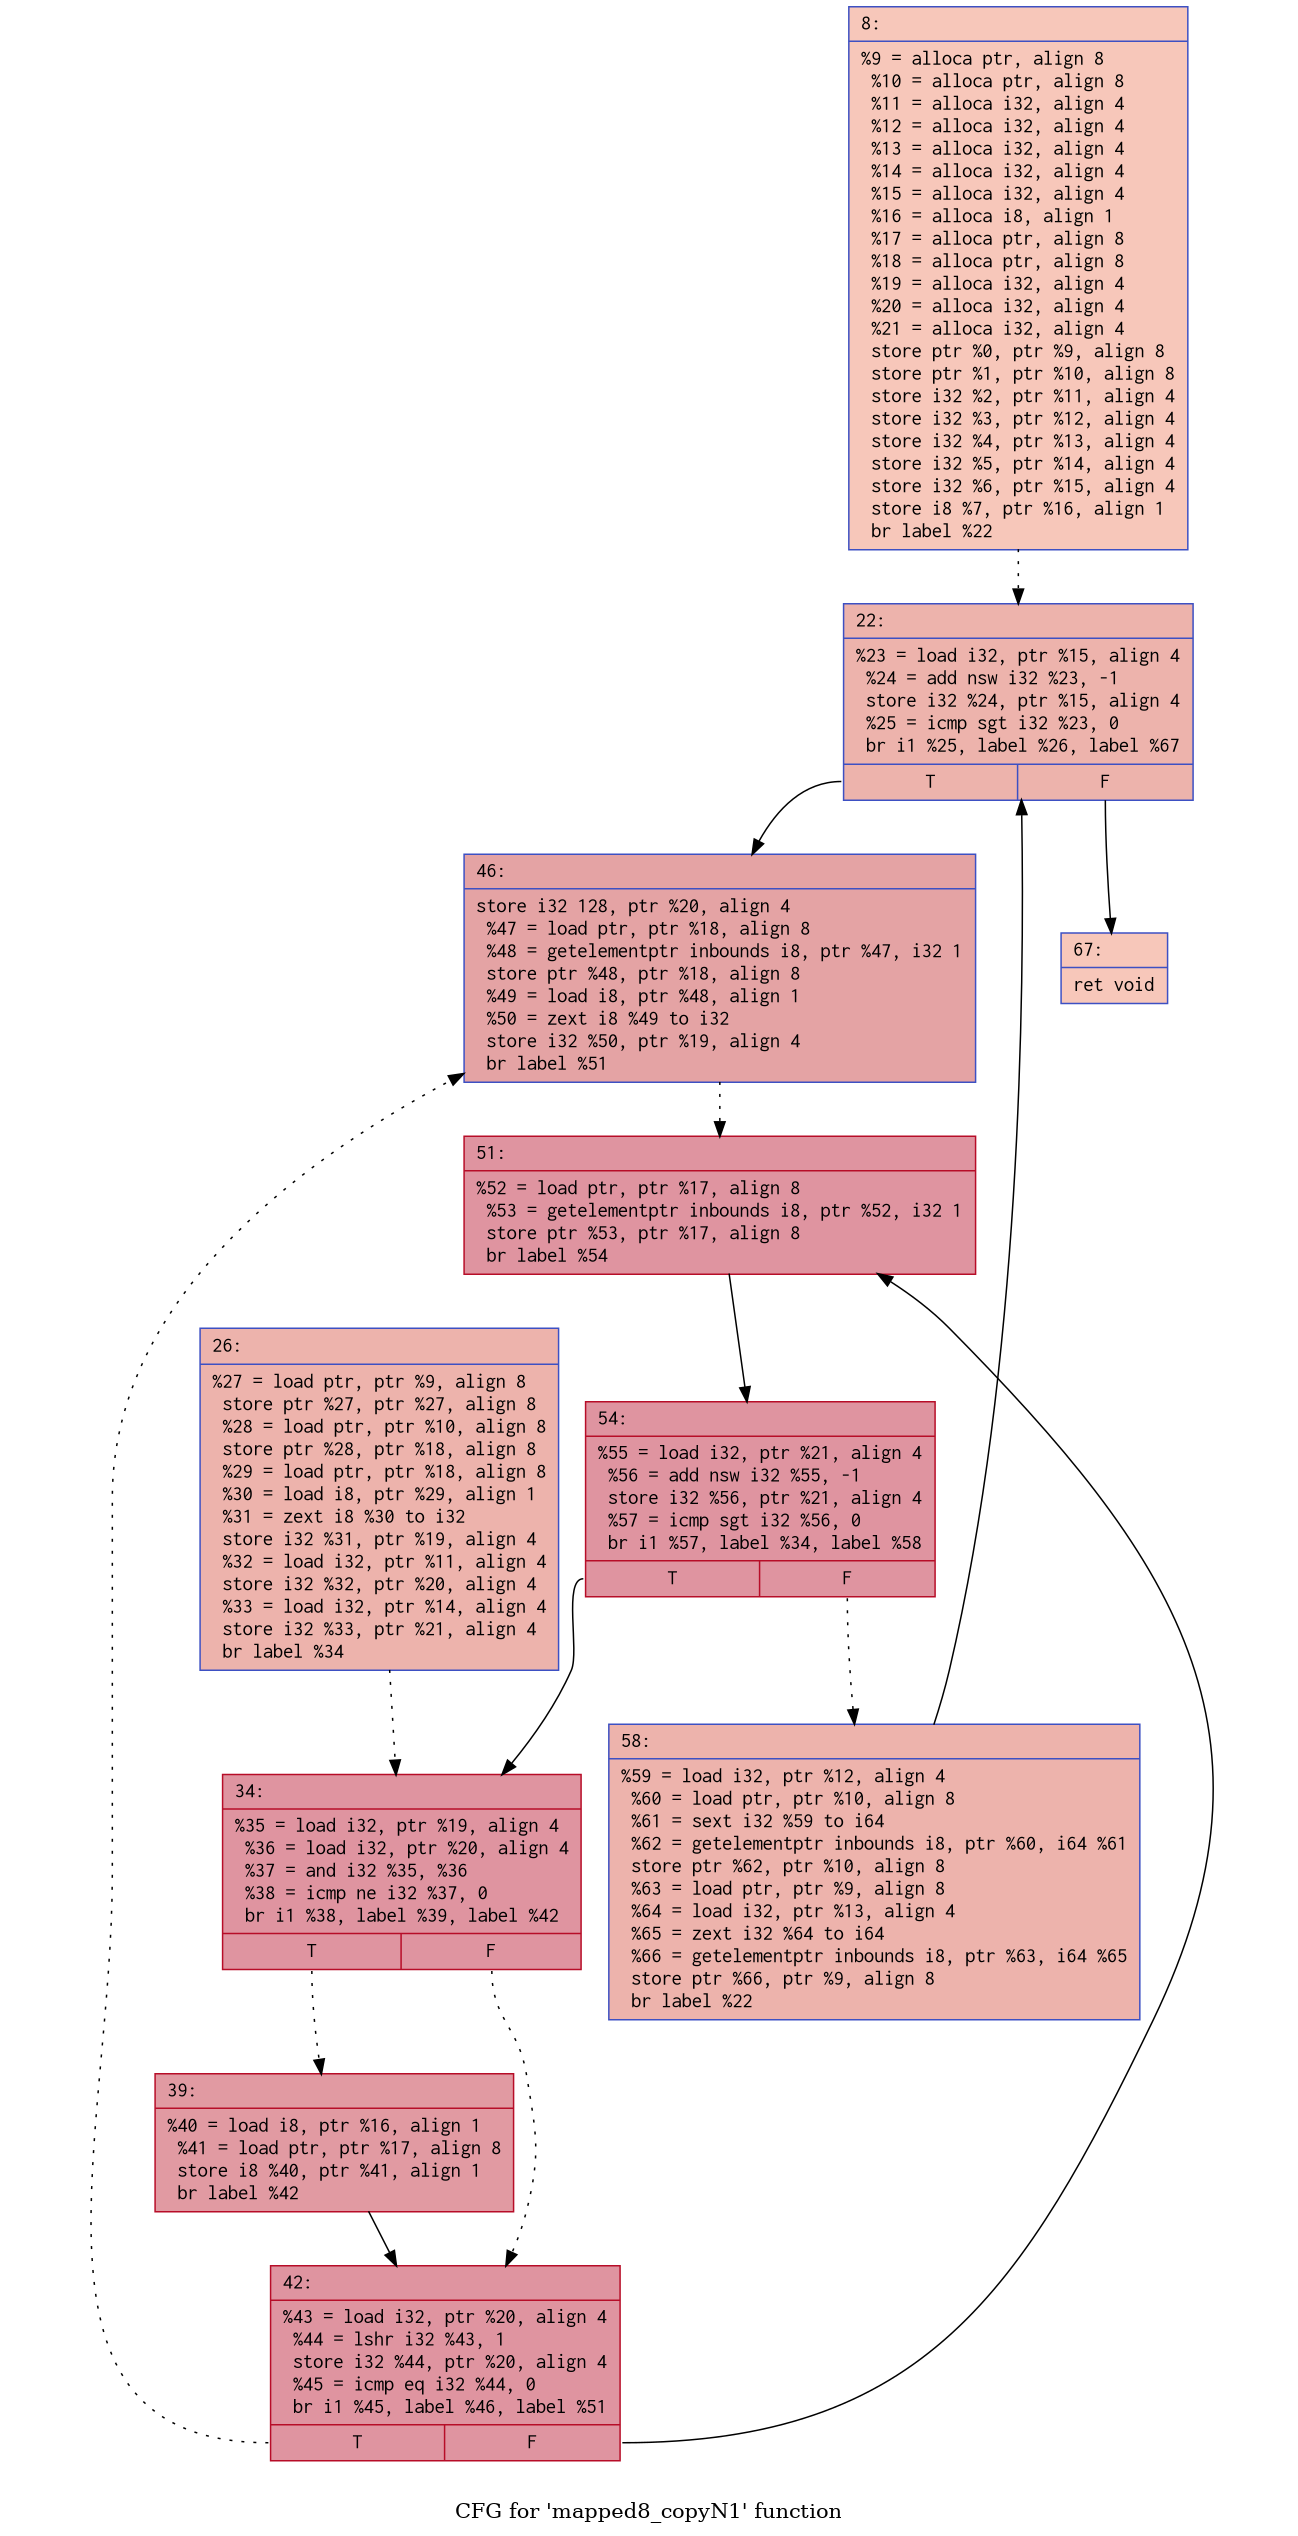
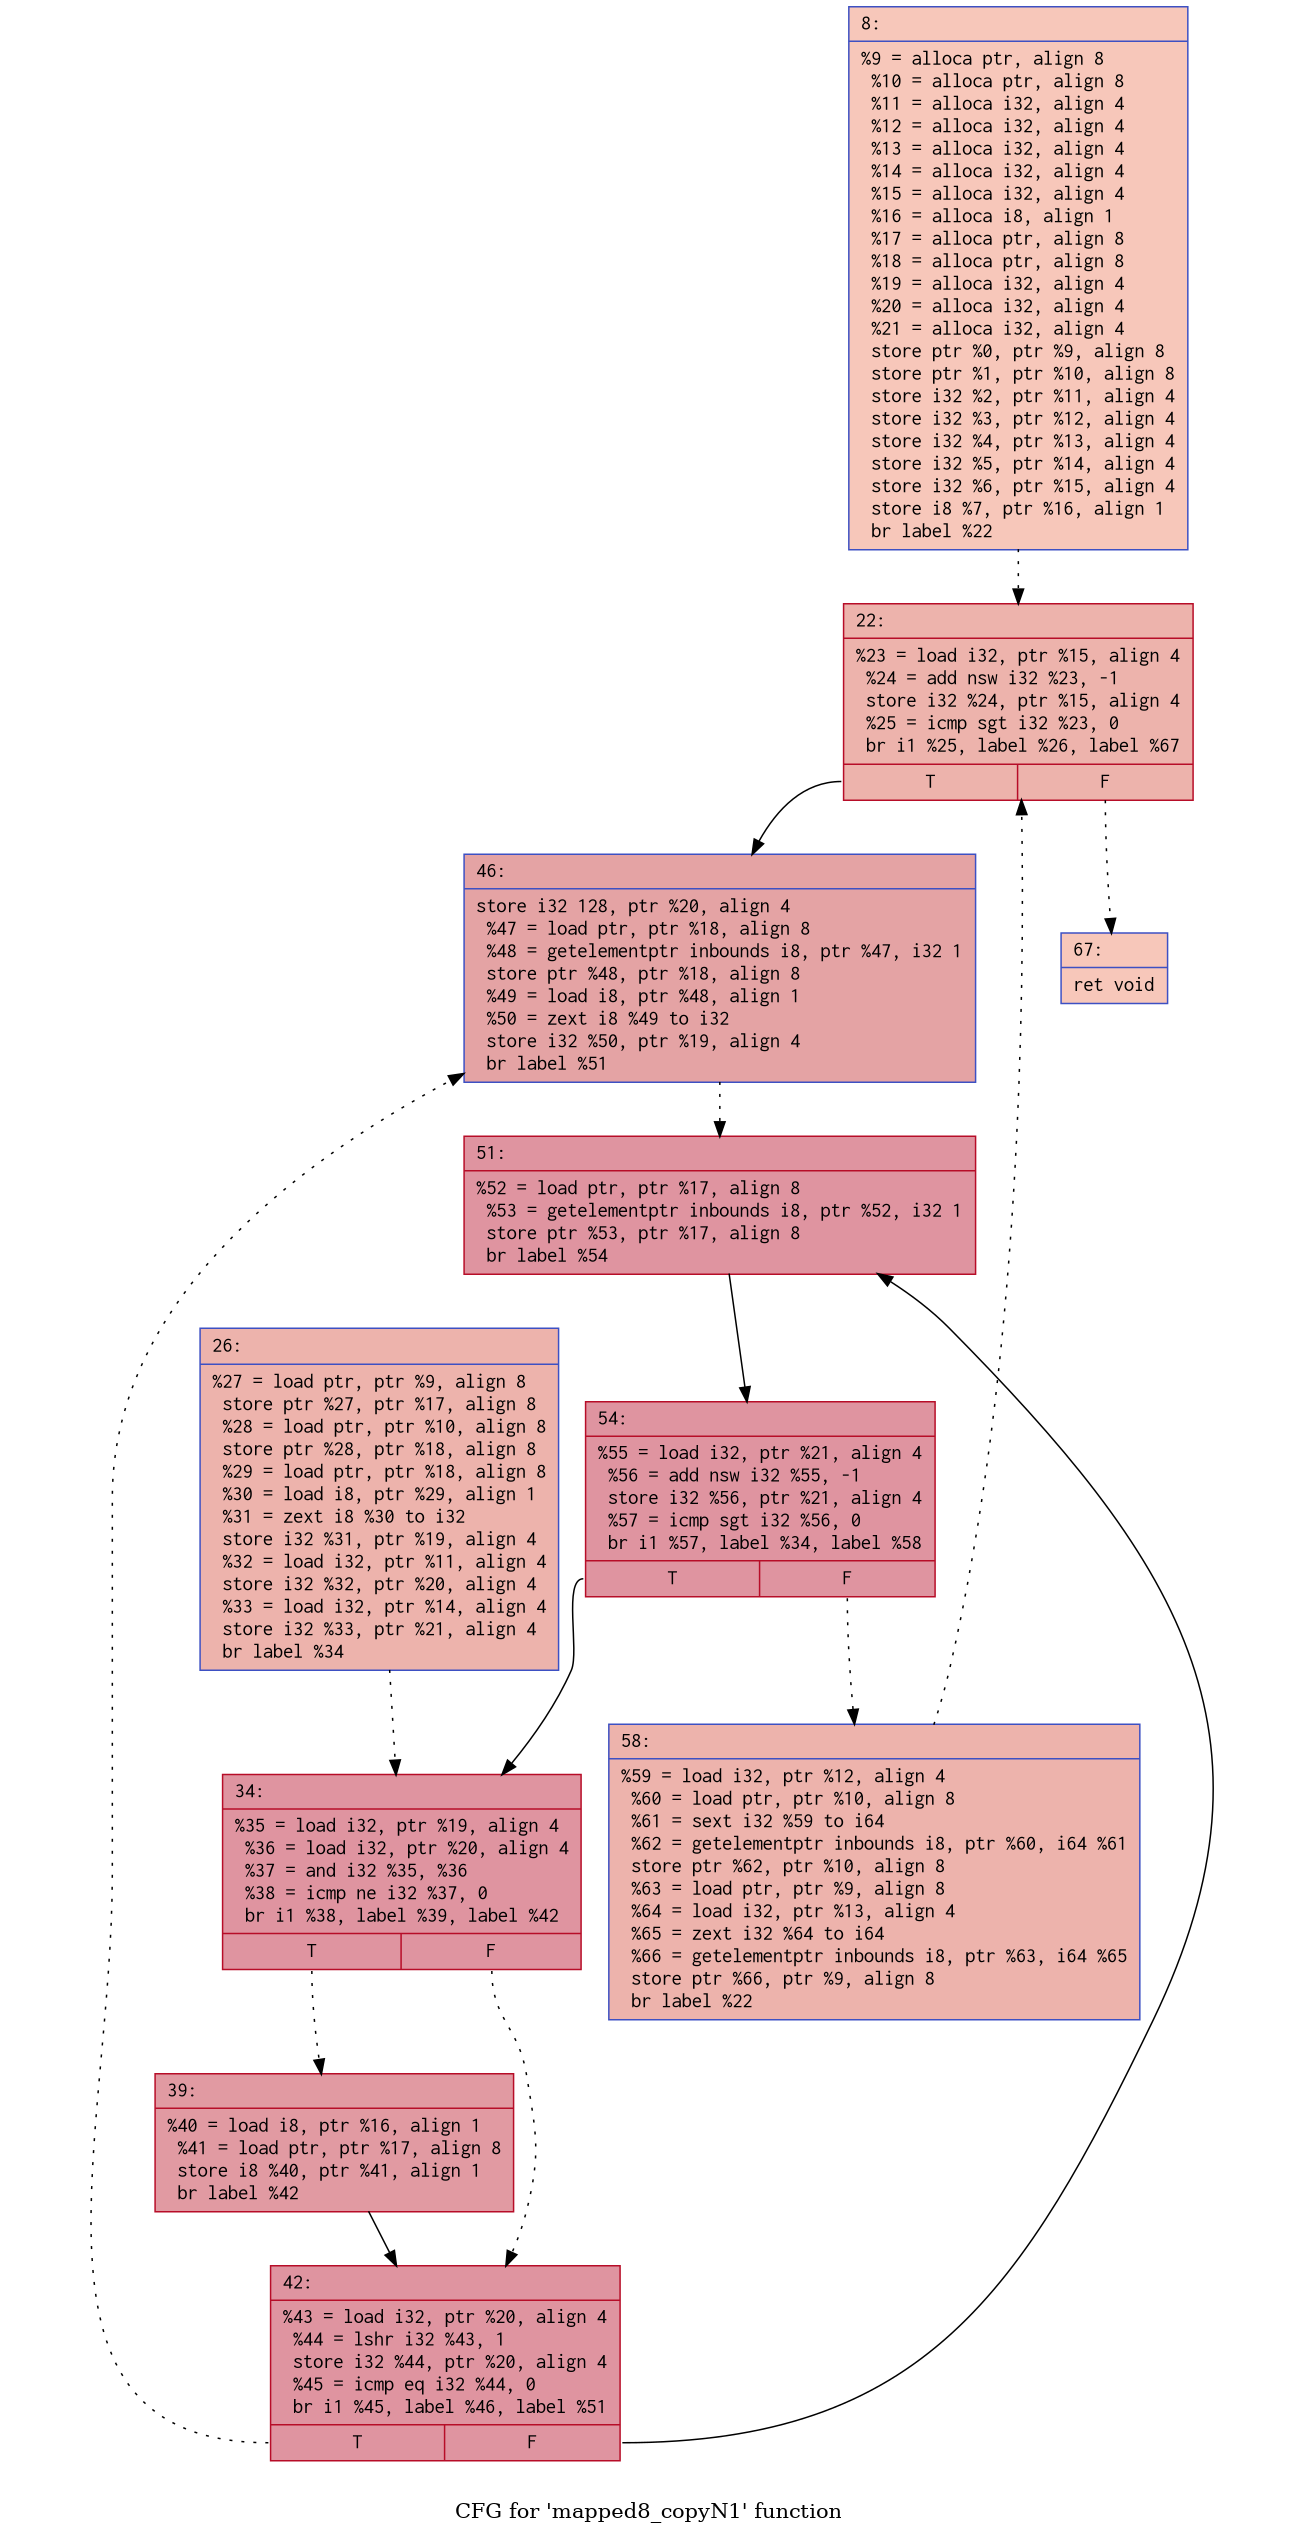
  digraph {
    label="CFG for 'mapped8_copyN1' function"
    node [color="#3d50c3ff" fillcolor="#b70d2870" fontname=Courier shape=record style=filled]
    edge [style=dotted]
    n1 [fillcolor="#ec7f6370" label="{8:\l|  %9 = alloca ptr, align 8\l  %10 = alloca ptr, align 8\l  %11 = alloca i32, align 4\l  %12 = alloca i32, align 4\l  %13 = alloca i32, align 4\l  %14 = alloca i32, align 4\l  %15 = alloca i32, align 4\l  %16 = alloca i8, align 1\l  %17 = alloca ptr, align 8\l  %18 = alloca ptr, align 8\l  %19 = alloca i32, align 4\l  %20 = alloca i32, align 4\l  %21 = alloca i32, align 4\l  store ptr %0, ptr %9, align 8\l  store ptr %1, ptr %10, align 8\l  store i32 %2, ptr %11, align 4\l  store i32 %3, ptr %12, align 4\l  store i32 %4, ptr %13, align 4\l  store i32 %5, ptr %14, align 4\l  store i32 %6, ptr %15, align 4\l  store i8 %7, ptr %16, align 1\l  br label %22\l}"]
-   n2 [fillcolor="#d6524470" label="{22:\l|  %23 = load i32, ptr %15, align 4\l  %24 = add nsw i32 %23, -1\l  store i32 %24, ptr %15, align 4\l  %25 = icmp sgt i32 %23, 0\l  br i1 %25, label %26, label %67\l|{<s0>T|<s1>F}}"]
+   n2 [color="#b70d28ff" fillcolor="#d6524470" label="{22:\l|  %23 = load i32, ptr %15, align 4\l  %24 = add nsw i32 %23, -1\l  store i32 %24, ptr %15, align 4\l  %25 = icmp sgt i32 %23, 0\l  br i1 %25, label %26, label %67\l|{<s0>T|<s1>F}}"]
    n3 [fillcolor="#ec7f6370" label="{67:\l|  ret void\l}"]
    n4 [fillcolor="#c32e3170" label="{46:\l|  store i32 128, ptr %20, align 4\l  %47 = load ptr, ptr %18, align 8\l  %48 = getelementptr inbounds i8, ptr %47, i32 1\l  store ptr %48, ptr %18, align 8\l  %49 = load i8, ptr %48, align 1\l  %50 = zext i8 %49 to i32\l  store i32 %50, ptr %19, align 4\l  br label %51\l}"]
-   n5 [fillcolor="#d6524470" label="{26:\l|  %27 = load ptr, ptr %9, align 8\l  store ptr %27, ptr %27, align 8\l  %28 = load ptr, ptr %10, align 8\l  store ptr %28, ptr %18, align 8\l  %29 = load ptr, ptr %18, align 8\l  %30 = load i8, ptr %29, align 1\l  %31 = zext i8 %30 to i32\l  store i32 %31, ptr %19, align 4\l  %32 = load i32, ptr %11, align 4\l  store i32 %32, ptr %20, align 4\l  %33 = load i32, ptr %14, align 4\l  store i32 %33, ptr %21, align 4\l  br label %34\l}"]
+   n5 [fillcolor="#d6524470" label="{26:\l|  %27 = load ptr, ptr %9, align 8\l  store ptr %27, ptr %17, align 8\l  %28 = load ptr, ptr %10, align 8\l  store ptr %28, ptr %18, align 8\l  %29 = load ptr, ptr %18, align 8\l  %30 = load i8, ptr %29, align 1\l  %31 = zext i8 %30 to i32\l  store i32 %31, ptr %19, align 4\l  %32 = load i32, ptr %11, align 4\l  store i32 %32, ptr %20, align 4\l  %33 = load i32, ptr %14, align 4\l  store i32 %33, ptr %21, align 4\l  br label %34\l}"]
    n6 [color="#b70d28ff" label="{34:\l|  %35 = load i32, ptr %19, align 4\l  %36 = load i32, ptr %20, align 4\l  %37 = and i32 %35, %36\l  %38 = icmp ne i32 %37, 0\l  br i1 %38, label %39, label %42\l|{<s0>T|<s1>F}}"]
    n7 [color="#b70d28ff" fillcolor="#bb1b2c70" label="{39:\l|  %40 = load i8, ptr %16, align 1\l  %41 = load ptr, ptr %17, align 8\l  store i8 %40, ptr %41, align 1\l  br label %42\l}"]
    n8 [color="#b70d28ff" label="{42:\l|  %43 = load i32, ptr %20, align 4\l  %44 = lshr i32 %43, 1\l  store i32 %44, ptr %20, align 4\l  %45 = icmp eq i32 %44, 0\l  br i1 %45, label %46, label %51\l|{<s0>T|<s1>F}}"]
    n9 [color="#b70d28ff" label="{51:\l|  %52 = load ptr, ptr %17, align 8\l  %53 = getelementptr inbounds i8, ptr %52, i32 1\l  store ptr %53, ptr %17, align 8\l  br label %54\l}"]
    n10 [color="#b70d28ff" label="{54:\l|  %55 = load i32, ptr %21, align 4\l  %56 = add nsw i32 %55, -1\l  store i32 %56, ptr %21, align 4\l  %57 = icmp sgt i32 %56, 0\l  br i1 %57, label %34, label %58\l|{<s0>T|<s1>F}}"]
    n11 [fillcolor="#d6524470" label="{58:\l|  %59 = load i32, ptr %12, align 4\l  %60 = load ptr, ptr %10, align 8\l  %61 = sext i32 %59 to i64\l  %62 = getelementptr inbounds i8, ptr %60, i64 %61\l  store ptr %62, ptr %10, align 8\l  %63 = load ptr, ptr %9, align 8\l  %64 = load i32, ptr %13, align 4\l  %65 = zext i32 %64 to i64\l  %66 = getelementptr inbounds i8, ptr %63, i64 %65\l  store ptr %66, ptr %9, align 8\l  br label %22\l}"]
    n1 -> n2
-   n2 -> n3 [style=solid tailport=s1]
+   n2 -> n3 [tailport=s1]
    n2 -> n4 [style=solid tailport=s0]
    n4 -> n9
    n5 -> n6
    n6 -> n7 [tailport=s0]
    n6 -> n8 [tailport=s1]
    n7 -> n8 [style=solid]
    n8 -> n4 [tailport=s0]
    n8 -> n9 [style=solid tailport=s1]
    n9 -> n10 [style=solid]
    n10 -> n6 [style=solid tailport=s0]
    n10 -> n11 [tailport=s1]
-   n11 -> n2 [style=solid]
+   n11 -> n2
  }
